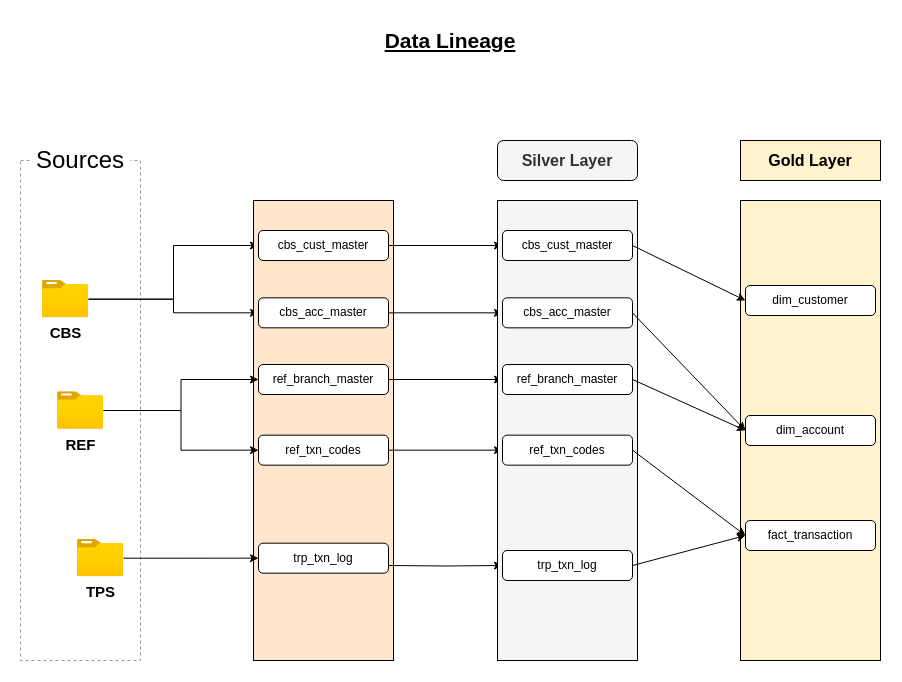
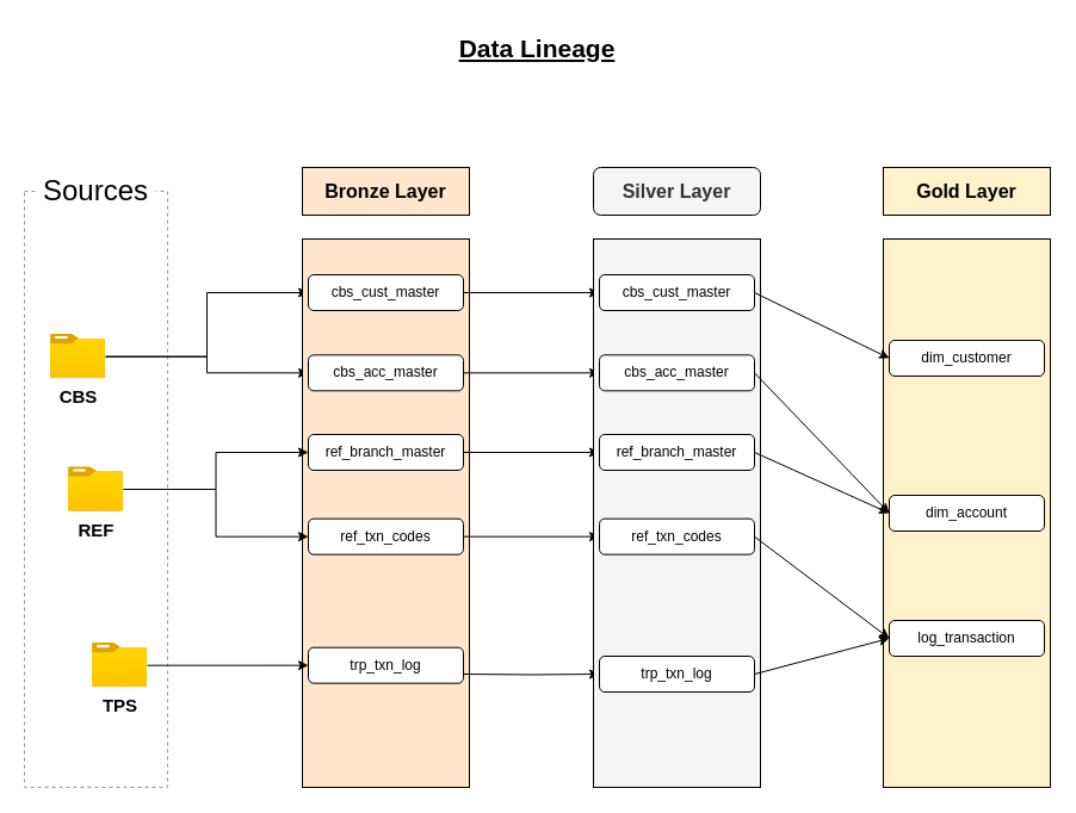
  <mxCell id="0" />
  <mxCell id="1" parent="0" />
  <mxCell id="2" value="Data Lineage" style="text;html=1;align=center;verticalAlign=middle;whiteSpace=wrap;rounded=0;fontSize=21;fontStyle=5" parent="1" vertex="1"><mxGeometry x="340" y="20" width="220" height="40" as="geometry" /></mxCell>
  <mxCell id="3" value="" style="rounded=0;whiteSpace=wrap;html=1;fillColor=none;dashed=1;fontColor=#333333;strokeColor=#999999;" parent="1" vertex="1"><mxGeometry x="20" y="160" width="120" height="500" as="geometry" /></mxCell>
  <mxCell id="4" value="Sources" style="rounded=0;whiteSpace=wrap;html=1;fontSize=24;strokeColor=none;" parent="1" vertex="1"><mxGeometry x="30" y="140" width="100" height="40" as="geometry" /></mxCell>
  <mxCell id="5" style="edgeStyle=orthogonalEdgeStyle;rounded=0;orthogonalLoop=1;jettySize=auto;html=1;entryX=0;entryY=0.5;entryDx=0;entryDy=0;" parent="1" source="7" target="15" edge="1"><mxGeometry relative="1" as="geometry" /></mxCell>
  <mxCell id="6" style="edgeStyle=orthogonalEdgeStyle;rounded=0;orthogonalLoop=1;jettySize=auto;html=1;entryX=0;entryY=0.5;entryDx=0;entryDy=0;" parent="1" source="7" target="11" edge="1"><mxGeometry relative="1" as="geometry" /></mxCell>
  <mxCell id="7" value="&lt;b&gt;&lt;font style=&quot;font-size: 15px;&quot;&gt;CBS&lt;/font&gt;&lt;/b&gt;" style="image;aspect=fixed;html=1;points=[];align=center;fontSize=12;image=img/lib/azure2/general/Folder_Blank.svg;imageBackground=none;imageBorder=none;shadow=0;" parent="1" vertex="1"><mxGeometry x="42" y="280" width="46" height="37.33" as="geometry" /></mxCell>
+ <mxCell id="8" value="Bronze Layer" style="rounded=0;whiteSpace=wrap;html=1;fillColor=#ffe6cc;strokeColor=default;fontSize=16;fontStyle=1;gradientColor=none;glass=0;shadow=0;" parent="1" vertex="1"><mxGeometry x="253" y="140" width="140" height="40" as="geometry" /></mxCell>
  <mxCell id="9" value="" style="rounded=0;whiteSpace=wrap;html=1;fillColor=#ffe6cc;strokeColor=light-dark(#000000, #996500);fontSize=16;fontStyle=1;glass=0;shadow=0;" parent="1" vertex="1"><mxGeometry x="253" y="200" width="140" height="460" as="geometry" /></mxCell>
  <mxCell id="10" style="edgeStyle=orthogonalEdgeStyle;rounded=0;orthogonalLoop=1;jettySize=auto;html=1;entryX=0;entryY=0.5;entryDx=0;entryDy=0;" parent="1" source="11" target="26" edge="1"><mxGeometry relative="1" as="geometry" /></mxCell>
  <mxCell id="11" value="cbs_acc_master" style="rounded=1;whiteSpace=wrap;html=1;fillColor=default;strokeColor=light-dark(#000000, #996500);fontSize=12;fontStyle=0;" parent="1" vertex="1"><mxGeometry x="258" y="297.33" width="130" height="30" as="geometry" /></mxCell>
  <mxCell id="12" style="edgeStyle=orthogonalEdgeStyle;rounded=0;orthogonalLoop=1;jettySize=auto;html=1;entryX=0;entryY=0.5;entryDx=0;entryDy=0;" parent="1" source="13" target="28" edge="1"><mxGeometry relative="1" as="geometry" /></mxCell>
  <mxCell id="13" value="ref_branch_master" style="rounded=1;whiteSpace=wrap;html=1;fillColor=default;strokeColor=light-dark(#000000, #996500);fontSize=12;fontStyle=0" parent="1" vertex="1"><mxGeometry x="258" y="364" width="130" height="30" as="geometry" /></mxCell>
  <mxCell id="14" style="edgeStyle=orthogonalEdgeStyle;rounded=0;orthogonalLoop=1;jettySize=auto;html=1;entryX=0;entryY=0.5;entryDx=0;entryDy=0;" parent="1" source="15" target="30" edge="1"><mxGeometry relative="1" as="geometry" /></mxCell>
  <mxCell id="15" value="cbs_cust_master" style="rounded=1;whiteSpace=wrap;html=1;fillColor=default;strokeColor=light-dark(#000000, #996500);fontSize=12;fontStyle=0" parent="1" vertex="1"><mxGeometry x="258" y="230" width="130" height="30" as="geometry" /></mxCell>
  <mxCell id="16" style="edgeStyle=orthogonalEdgeStyle;rounded=0;orthogonalLoop=1;jettySize=auto;html=1;entryX=0;entryY=0.5;entryDx=0;entryDy=0;" parent="1" source="17" target="32" edge="1"><mxGeometry relative="1" as="geometry" /></mxCell>
  <mxCell id="17" value="ref_txn_codes" style="rounded=1;whiteSpace=wrap;html=1;fillColor=default;strokeColor=light-dark(#000000, #996500);fontSize=12;fontStyle=0" parent="1" vertex="1"><mxGeometry x="258" y="434.66" width="130" height="30" as="geometry" /></mxCell>
  <mxCell id="18" value="trp_txn_log" style="rounded=1;whiteSpace=wrap;html=1;fillColor=default;strokeColor=light-dark(#000000, #996500);fontSize=12;fontStyle=0" parent="1" vertex="1"><mxGeometry x="258" y="542.68" width="130" height="30" as="geometry" /></mxCell>
  <mxCell id="19" style="edgeStyle=orthogonalEdgeStyle;rounded=0;orthogonalLoop=1;jettySize=auto;html=1;entryX=0;entryY=0.5;entryDx=0;entryDy=0;" parent="1" target="33" edge="1"><mxGeometry relative="1" as="geometry"><mxPoint x="388" y="565" as="sourcePoint" /></mxGeometry></mxCell>
  <mxCell id="20" style="edgeStyle=orthogonalEdgeStyle;rounded=0;orthogonalLoop=1;jettySize=auto;html=1;entryX=0;entryY=0.5;entryDx=0;entryDy=0;" parent="1" source="21" target="18" edge="1"><mxGeometry relative="1" as="geometry" /></mxCell>
  <mxCell id="21" value="&lt;b&gt;&lt;font style=&quot;font-size: 15px;&quot;&gt;TPS&lt;/font&gt;&lt;/b&gt;" style="image;aspect=fixed;html=1;points=[];align=center;fontSize=12;image=img/lib/azure2/general/Folder_Blank.svg;" parent="1" vertex="1"><mxGeometry x="77" y="539.01" width="46" height="37.33" as="geometry" /></mxCell>
  <mxCell id="22" value="Silver Layer" style="whiteSpace=wrap;html=1;fillColor=#f5f5f5;strokeColor=light-dark(#000000, #959595);fontSize=16;fontStyle=1;fontColor=#333333;rounded=1;" parent="1" vertex="1"><mxGeometry x="497" y="140" width="140" height="40" as="geometry" /></mxCell>
  <mxCell id="23" value="Gold Layer" style="rounded=0;whiteSpace=wrap;html=1;fillColor=#fff2cc;strokeColor=light-dark(#000000, #6d5100);fontSize=16;fontStyle=1;" parent="1" vertex="1"><mxGeometry x="740" y="140" width="140" height="40" as="geometry" /></mxCell>
  <mxCell id="24" value="" style="rounded=0;whiteSpace=wrap;html=1;fillColor=#f5f5f5;strokeColor=light-dark(#000000, #959595);fontSize=16;fontStyle=1;fontColor=#333333;" parent="1" vertex="1"><mxGeometry x="497" y="200" width="140" height="460" as="geometry" /></mxCell>
  <mxCell id="25" value="" style="rounded=0;whiteSpace=wrap;html=1;fillColor=#fff2cc;strokeColor=light-dark(#000000, #6d5100);fontSize=16;fontStyle=1;" parent="1" vertex="1"><mxGeometry x="740" y="200" width="140" height="460" as="geometry" /></mxCell>
  <mxCell id="26" value="&lt;span style=&quot;color: rgb(0, 0, 0);&quot;&gt;cbs_acc_master&lt;/span&gt;" style="rounded=1;whiteSpace=wrap;html=1;fillColor=default;strokeColor=light-dark(#000000, #959595);fontSize=12;fontStyle=0;fontColor=#333333;" parent="1" vertex="1"><mxGeometry x="502" y="297.33" width="130" height="30" as="geometry" /></mxCell>
  <mxCell id="27" value="dim_customer" style="rounded=1;whiteSpace=wrap;html=1;fillColor=default;strokeColor=light-dark(#000000, #6d5100);fontSize=12;fontStyle=0;" parent="1" vertex="1"><mxGeometry x="745" y="285" width="130" height="30" as="geometry" /></mxCell>
  <mxCell id="28" value="&lt;span style=&quot;color: rgb(0, 0, 0);&quot;&gt;ref_branch_master&lt;/span&gt;" style="rounded=1;whiteSpace=wrap;html=1;fillColor=default;strokeColor=light-dark(#000000, #959595);fontSize=12;fontStyle=0;fontColor=#333333;" parent="1" vertex="1"><mxGeometry x="502" y="364" width="130" height="30" as="geometry" /></mxCell>
  <mxCell id="29" value="dim_account" style="rounded=1;whiteSpace=wrap;html=1;fillColor=default;strokeColor=light-dark(#000000, #6d5100);fontSize=12;fontStyle=0;" parent="1" vertex="1"><mxGeometry x="745" y="415" width="130" height="30" as="geometry" /></mxCell>
  <mxCell id="30" value="&lt;span style=&quot;color: rgb(0, 0, 0);&quot;&gt;cbs_cust_master&lt;/span&gt;" style="rounded=1;whiteSpace=wrap;html=1;fillColor=default;strokeColor=light-dark(#000000, #959595);fontSize=12;fontStyle=0;fontColor=#333333;" parent="1" vertex="1"><mxGeometry x="502" y="230" width="130" height="30" as="geometry" /></mxCell>
- <mxCell id="31" value="fact_transaction" style="rounded=1;whiteSpace=wrap;html=1;fillColor=default;strokeColor=light-dark(#000000, #6d5100);fontSize=12;fontStyle=0;" parent="1" vertex="1"><mxGeometry x="745" y="520" width="130" height="30" as="geometry" /></mxCell>
+ <mxCell id="31" value="log_transaction" style="rounded=1;whiteSpace=wrap;html=1;fillColor=default;strokeColor=light-dark(#000000, #6d5100);fontSize=12;fontStyle=0;" parent="1" vertex="1"><mxGeometry x="745" y="520" width="130" height="30" as="geometry" /></mxCell>
  <mxCell id="32" value="&lt;span style=&quot;color: rgb(0, 0, 0);&quot;&gt;ref_txn_codes&lt;/span&gt;" style="rounded=1;whiteSpace=wrap;html=1;fillColor=default;strokeColor=#000000;fontSize=12;fontStyle=0;fontColor=#333333;" parent="1" vertex="1"><mxGeometry x="502" y="434.66" width="130" height="30" as="geometry" /></mxCell>
  <mxCell id="33" value="&lt;span style=&quot;color: rgb(0, 0, 0);&quot;&gt;trp_txn_log&lt;/span&gt;" style="rounded=1;whiteSpace=wrap;html=1;fillColor=default;strokeColor=light-dark(#000000, #959595);fontSize=12;fontStyle=0;fontColor=#333333;" parent="1" vertex="1"><mxGeometry x="502" y="550" width="130" height="30" as="geometry" /></mxCell>
  <mxCell id="34" value="" style="endArrow=classic;html=1;rounded=0;entryX=0;entryY=0.5;entryDx=0;entryDy=0;exitX=1;exitY=0.5;exitDx=0;exitDy=0;flowAnimation=0;curved=0;jumpStyle=arc;" parent="1" source="26" target="29" edge="1"><mxGeometry width="50" height="50" relative="1" as="geometry"><mxPoint x="670" y="410" as="sourcePoint" /><mxPoint x="720" y="360" as="targetPoint" /></mxGeometry></mxCell>
  <mxCell id="35" value="" style="endArrow=classic;html=1;rounded=0;exitX=1;exitY=0.5;exitDx=0;exitDy=0;entryX=0;entryY=0.5;entryDx=0;entryDy=0;flowAnimation=0;curved=0;jumpStyle=arc;" parent="1" source="28" target="29" edge="1"><mxGeometry width="50" height="50" relative="1" as="geometry"><mxPoint x="660" y="450" as="sourcePoint" /><mxPoint x="710" y="400" as="targetPoint" /></mxGeometry></mxCell>
  <mxCell id="36" value="" style="endArrow=classic;html=1;rounded=0;exitX=1;exitY=0.5;exitDx=0;exitDy=0;entryX=0;entryY=0.5;entryDx=0;entryDy=0;flowAnimation=0;curved=0;jumpStyle=arc;" parent="1" source="33" target="31" edge="1"><mxGeometry width="50" height="50" relative="1" as="geometry"><mxPoint x="660" y="570" as="sourcePoint" /><mxPoint x="710" y="520" as="targetPoint" /></mxGeometry></mxCell>
  <mxCell id="37" value="" style="endArrow=classic;html=1;rounded=0;exitX=1;exitY=0.5;exitDx=0;exitDy=0;entryX=0;entryY=0.5;entryDx=0;entryDy=0;flowAnimation=0;curved=0;jumpStyle=arc;" parent="1" source="30" target="27" edge="1"><mxGeometry width="50" height="50" relative="1" as="geometry"><mxPoint x="680" y="280" as="sourcePoint" /><mxPoint x="730" y="230" as="targetPoint" /></mxGeometry></mxCell>
  <mxCell id="38" style="edgeStyle=orthogonalEdgeStyle;rounded=0;orthogonalLoop=1;jettySize=auto;html=1;entryX=0;entryY=0.5;entryDx=0;entryDy=0;" parent="1" source="40" target="13" edge="1"><mxGeometry relative="1" as="geometry" /></mxCell>
  <mxCell id="39" style="edgeStyle=orthogonalEdgeStyle;rounded=0;orthogonalLoop=1;jettySize=auto;html=1;entryX=0;entryY=0.5;entryDx=0;entryDy=0;" parent="1" source="40" target="17" edge="1"><mxGeometry relative="1" as="geometry" /></mxCell>
  <mxCell id="40" value="&lt;b&gt;&lt;font style=&quot;font-size: 15px;&quot;&gt;REF&lt;/font&gt;&lt;/b&gt;" style="image;aspect=fixed;html=1;points=[];align=center;fontSize=12;image=img/lib/azure2/general/Folder_Blank.svg;" parent="1" vertex="1"><mxGeometry x="57" y="391.34" width="46" height="37.33" as="geometry" /></mxCell>
  <mxCell id="41" value="" style="endArrow=classic;html=1;rounded=0;exitX=1;exitY=0.5;exitDx=0;exitDy=0;entryX=0;entryY=0.5;entryDx=0;entryDy=0;" edge="1" parent="1" source="32" target="31"><mxGeometry width="50" height="50" relative="1" as="geometry"><mxPoint x="664" y="510" as="sourcePoint" /><mxPoint x="714" y="460" as="targetPoint" /></mxGeometry></mxCell>
